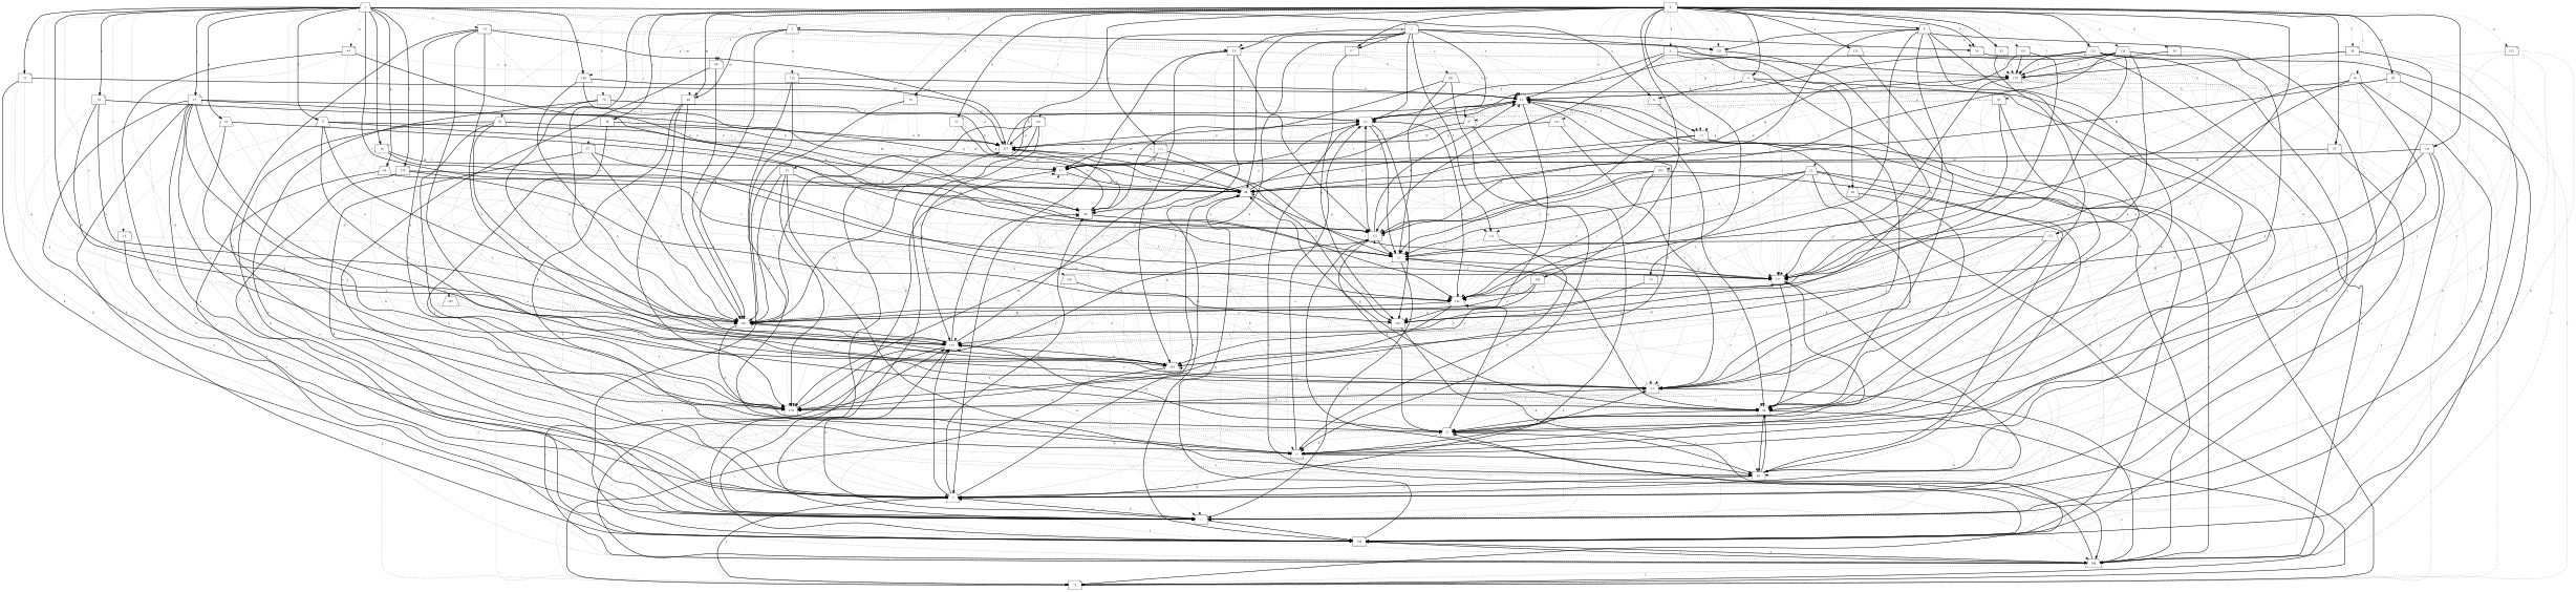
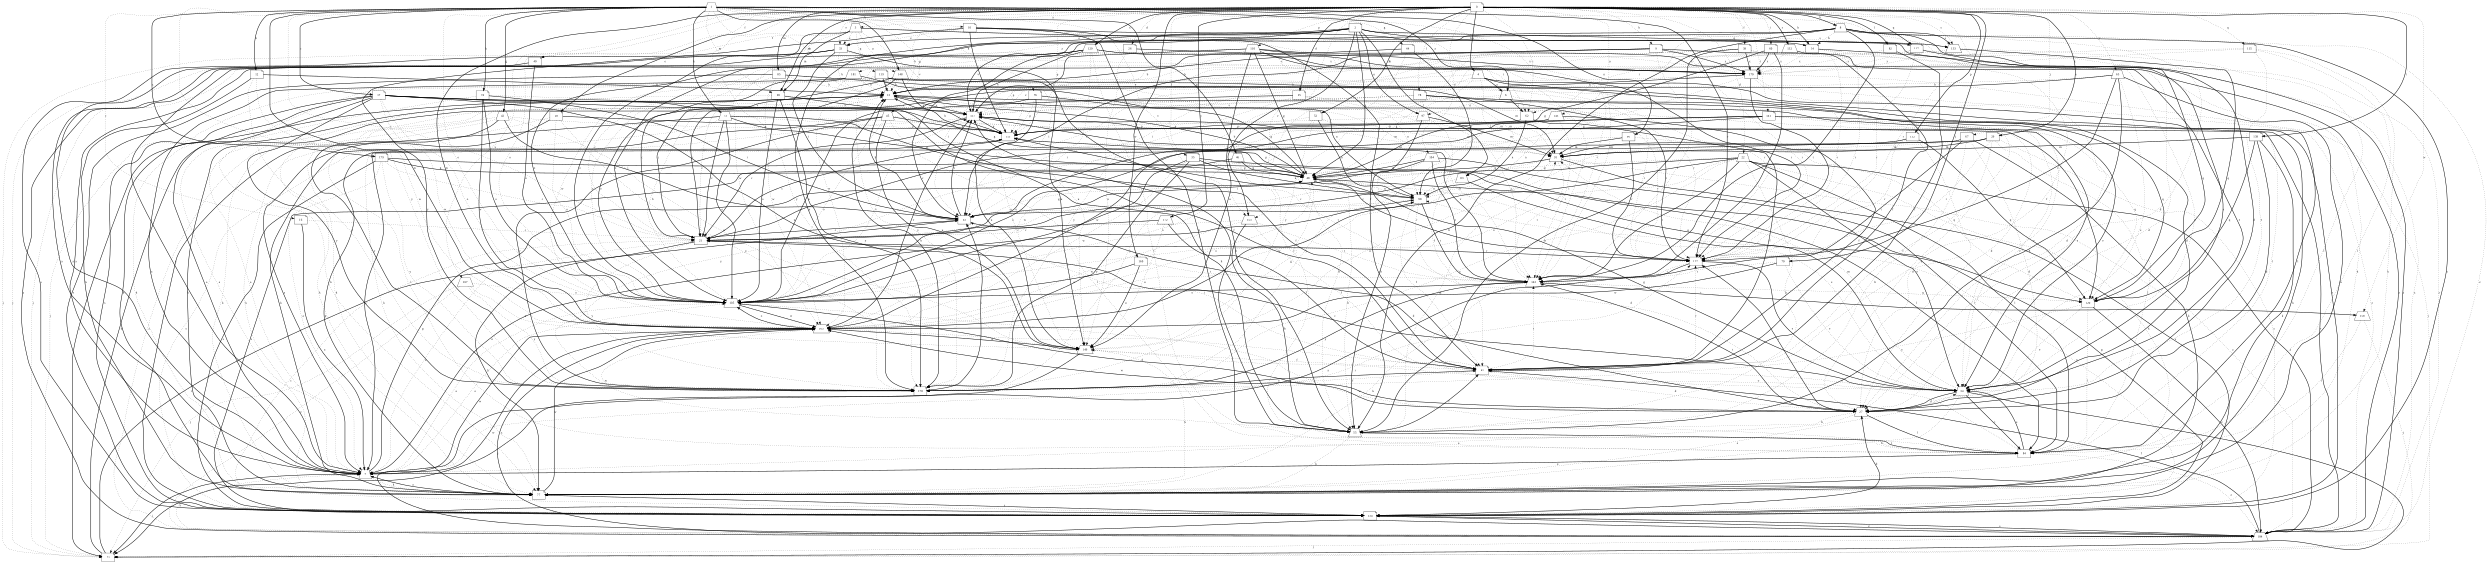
  strict digraph {
    fontname="Liberation Serif"
    node [fontname="Liberation Serif" shape=note]
    edge [fontname="Liberation Serif" style=bold]
    3 [shape=trapezium]
    0
    4 [shape=trapezium]
    8 [shape=trapezium]
    9
    22 [shape=trapezium]
    25
    26
    28
    29
    33
    35
    38
    40
    52
    54
    60
    62
    65 [shape=trapezium]
    67
    70
    78
    82
    85
    90
    104 [shape=trapezium]
    105 [shape=trapezium]
    110 [shape=trapezium]
    112
    113
    115
    117
    127
    129 [shape=trapezium]
    132 [shape=trapezium]
    133 [shape=trapezium]
    138
    141
    143 [shape=trapezium]
    153 [shape=trapezium]
    158 [shape=trapezium]
    160
    163 [shape=trapezium]
    167 [shape=trapezium]
    172 [shape=trapezium]
    178
    148 [shape=trapezium]
    157
    119
    6 [shape=trapezium]
    13 [shape=trapezium]
    27 [shape=trapezium]
    48 [shape=trapezium]
    83 [shape=trapezium]
    84
    142 [shape=trapezium]
    41
    55 [shape=trapezium]
    63
    134
    184 [shape=trapezium]
    170
    21
    77
    34 [shape=trapezium]
    91 [shape=trapezium]
    149 [shape=trapezium]
    7 [shape=trapezium]
    71
    98
    120
    1 [shape=trapezium]
    10
    12
    16
    17
    42 [shape=trapezium]
    44
    45 [shape=trapezium]
    46 [shape=trapezium]
    73 [shape=trapezium]
    74
    76
    96
    179
    97 [shape=trapezium]
    2
    181 [shape=trapezium]
    3 -> 33 [label=e style=dotted]
    3 -> 40 [label=f style=dotted]
    3 -> 62 [label=i style=dotted]
    3 -> 90 [label=m]
    3 -> 105 [label=o]
    3 -> 133 [label=s]
    3 -> 163 [label=w style=dotted]
    3 -> 148 [label=u style=dotted]
    3 -> 157 [label=v style=dotted]
    3 -> 119 [label=q style=dotted]
    0 -> 3 [label=a style=dotted]
    0 -> 4 [label=a]
    0 -> 8 [label=b]
    0 -> 9 [label=b style=dotted]
    0 -> 22 [label=d style=dotted]
    0 -> 25 [label=d]
    0 -> 26 [label=d style=dotted]
    0 -> 28 [label=e]
    0 -> 29 [label=e]
    0 -> 33 [label=e style=dotted]
    0 -> 35 [label=f style=dotted]
    0 -> 38 [label=f style=dotted]
    0 -> 40 [label=f style=dotted]
    0 -> 52 [label=h]
    0 -> 54 [label=h]
    0 -> 60 [label=i style=dotted]
    0 -> 62 [label=i style=dotted]
    0 -> 65 [label=j style=dotted]
    0 -> 67 [label=j style=dotted]
    0 -> 70 [label=j]
    0 -> 78 [label=l style=dotted]
    0 -> 82 [label=l]
    0 -> 85 [label=m]
    0 -> 90 [label=m]
    0 -> 104 [label=o style=dotted]
    0 -> 105 [label=o style=dotted]
    0 -> 110 [label=p style=dotted]
    0 -> 112 [label=p]
    0 -> 113 [label=p style=dotted]
    0 -> 115 [label=q style=dotted]
    0 -> 117 [label=q]
    0 -> 127 [label=r style=dotted]
    0 -> 129 [label=s]
    0 -> 132 [label=s]
    0 -> 133 [label=s style=dotted]
    0 -> 138 [label=t]
    0 -> 141 [label=t style=dotted]
    0 -> 143 [label=u style=dotted]
    0 -> 153 [label=v style=dotted]
    0 -> 158 [label=w style=dotted]
    0 -> 160 [label=w]
    0 -> 163 [label=w]
    0 -> 167 [label=x style=dotted]
    0 -> 172 [label=y]
    0 -> 178 [label=y style=dotted]
    4 -> 157 [label=v style=dotted]
    4 -> 6 [label=a]
    4 -> 13 [label=b style=dotted]
    4 -> 27 [label=d]
    4 -> 48 [label=g style=dotted]
    4 -> 83 [label=l style=dotted]
    4 -> 84 [label=l]
    8 -> 54 [label=h style=dotted]
    8 -> 62 [label=i style=dotted]
    8 -> 105 [label=o]
    8 -> 133 [label=s]
    8 -> 27 [label=d]
    8 -> 142 [label=t]
    8 -> 41 [label=f style=dotted]
    8 -> 55 [label=h]
    8 -> 63 [label=i]
    8 -> 134 [label=s]
    8 -> 184 [label=z style=dotted]
    9 -> 127 [label=r style=dotted]
    9 -> 178 [label=y style=dotted]
    9 -> 13 [label=b]
    9 -> 142 [label=t style=dotted]
    9 -> 63 [label=i]
    9 -> 184 [label=z]
    9 -> 170 [label=x]
    22 -> 105 [label=o style=dotted]
    22 -> 178 [label=y style=dotted]
    22 -> 48 [label=g style=dotted]
    22 -> 84 [label=l]
    22 -> 142 [label=t]
    22 -> 55 [label=h style=dotted]
    22 -> 63 [label=i]
    22 -> 184 [label=z]
    22 -> 21 [label=c]
    22 -> 77 [label=k style=dotted]
    22 -> 34 [label=e]
    25 -> 105 [label=o]
    25 -> 157 [label=v style=dotted]
    25 -> 27 [label=d style=dotted]
    25 -> 142 [label=t style=dotted]
    25 -> 63 [label=i style=dotted]
    25 -> 91 [label=m style=dotted]
    26 -> 163 [label=w style=dotted]
    26 -> 170 [label=x]
    26 -> 149 [label=u style=dotted]
    28 -> 105 [label=o style=dotted]
    28 -> 113 [label=p]
    28 -> 178 [label=y style=dotted]
    28 -> 77 [label=k style=dotted]
    28 -> 7 [label=a]
    29 -> 127 [label=r style=dotted]
    29 -> 84 [label=l style=dotted]
    29 -> 41 [label=f style=dotted]
    29 -> 134 [label=s style=dotted]
    29 -> 91 [label=m]
    29 -> 7 [label=a]
    33 -> 13 [label=b style=dotted]
    33 -> 63 [label=i]
    33 -> 134 [label=s]
    33 -> 170 [label=x style=dotted]
    33 -> 149 [label=u]
    33 -> 7 [label=a]
    33 -> 71 [label=j style=dotted]
    35 -> 105 [label=o]
    35 -> 163 [label=w style=dotted]
    35 -> 178 [label=y]
    35 -> 48 [label=g style=dotted]
    35 -> 84 [label=l]
    35 -> 98 [label=n]
    38 -> 13 [label=b style=dotted]
    38 -> 55 [label=h]
    38 -> 63 [label=i style=dotted]
    38 -> 184 [label=z style=dotted]
    38 -> 170 [label=x]
    38 -> 77 [label=k style=dotted]
    40 -> 105 [label=o]
    40 -> 7 [label=a]
    52 -> 113 [label=p style=dotted]
    52 -> 178 [label=y style=dotted]
    52 -> 55 [label=h style=dotted]
    52 -> 91 [label=m style=dotted]
    52 -> 98 [label=n]
    54 -> 127 [label=r style=dotted]
    54 -> 27 [label=d style=dotted]
    54 -> 184 [label=z]
    54 -> 170 [label=x style=dotted]
    54 -> 21 [label=c style=dotted]
    60 -> 127 [label=r style=dotted]
    60 -> 48 [label=g]
    60 -> 142 [label=t]
    60 -> 170 [label=x]
    62 -> 41 [label=f]
    62 -> 21 [label=c]
    62 -> 98 [label=n]
    65 -> 127 [label=r]
    65 -> 13 [label=b style=dotted]
    65 -> 55 [label=h]
    65 -> 21 [label=c]
    65 -> 77 [label=k]
    65 -> 34 [label=e style=dotted]
    67 -> 105 [label=o]
    67 -> 27 [label=d style=dotted]
    67 -> 142 [label=t]
    67 -> 55 [label=h style=dotted]
    67 -> 77 [label=k]
    67 -> 91 [label=m style=dotted]
    70 -> 163 [label=w]
    70 -> 142 [label=t style=dotted]
    70 -> 34 [label=e style=dotted]
    78 -> 127 [label=r]
    78 -> 157 [label=v style=dotted]
    78 -> 21 [label=c style=dotted]
    78 -> 34 [label=e]
    78 -> 91 [label=m style=dotted]
    78 -> 7 [label=a style=dotted]
    82 -> 41 [label=f]
    82 -> 170 [label=x style=dotted]
    85 -> 105 [label=o style=dotted]
    85 -> 163 [label=w style=dotted]
    85 -> 13 [label=b style=dotted]
    85 -> 84 [label=l style=dotted]
    85 -> 134 [label=s]
    85 -> 91 [label=m]
    90 -> 105 [label=o]
    90 -> 178 [label=y]
    90 -> 157 [label=v style=dotted]
    90 -> 55 [label=h]
    90 -> 7 [label=a style=dotted]
    104 -> 105 [label=o style=dotted]
    104 -> 48 [label=g]
    104 -> 84 [label=l]
    104 -> 142 [label=t]
    104 -> 63 [label=i]
    105 -> 163 [label=w]
    105 -> 157 [label=v style=dotted]
    105 -> 13 [label=b style=dotted]
    105 -> 27 [label=d]
    105 -> 7 [label=a style=dotted]
    110 -> 113 [label=p style=dotted]
    110 -> 127 [label=r]
    110 -> 163 [label=w style=dotted]
    110 -> 157 [label=v]
    110 -> 48 [label=g]
    110 -> 170 [label=x]
    110 -> 34 [label=e]
    110 -> 149 [label=u]
    110 -> 71 [label=j style=dotted]
    112 -> 127 [label=r style=dotted]
    112 -> 27 [label=d style=dotted]
    112 -> 91 [label=m]
    112 -> 98 [label=n style=dotted]
    112 -> 120 [label=q]
    113 -> 13 [label=b]
    113 -> 134 [label=s style=dotted]
    113 -> 21 [label=c]
    113 -> 91 [label=m style=dotted]
    115 -> 178 [label=y style=dotted]
    115 -> 84 [label=l style=dotted]
    115 -> 170 [label=x style=dotted]
    115 -> 77 [label=k style=dotted]
    115 -> 34 [label=e style=dotted]
    117 -> 127 [label=r style=dotted]
    117 -> 63 [label=i style=dotted]
    117 -> 184 [label=z style=dotted]
    117 -> 170 [label=x style=dotted]
    117 -> 120 [label=q]
    127 -> 142 [label=t style=dotted]
    127 -> 34 [label=e]
    127 -> 7 [label=a]
    129 -> 127 [label=r style=dotted]
    129 -> 157 [label=v]
    129 -> 84 [label=l style=dotted]
    129 -> 184 [label=z]
    129 -> 170 [label=x]
    129 -> 34 [label=e style=dotted]
    129 -> 149 [label=u style=dotted]
    129 -> 7 [label=a]
    129 -> 71 [label=j style=dotted]
    132 -> 41 [label=f]
    132 -> 63 [label=i style=dotted]
    132 -> 170 [label=x style=dotted]
    133 -> 157 [label=v style=dotted]
    133 -> 84 [label=l style=dotted]
    133 -> 120 [label=q]
    138 -> 27 [label=d]
    138 -> 77 [label=k]
    138 -> 91 [label=m]
    138 -> 120 [label=q]
    141 -> 105 [label=o]
    141 -> 113 [label=p]
    141 -> 163 [label=w]
    141 -> 77 [label=k]
    141 -> 34 [label=e style=dotted]
    141 -> 120 [label=q style=dotted]
    143 -> 113 [label=p]
    143 -> 127 [label=r style=dotted]
    143 -> 163 [label=w style=dotted]
    143 -> 178 [label=y style=dotted]
    143 -> 142 [label=t style=dotted]
    143 -> 41 [label=f]
    143 -> 98 [label=n style=dotted]
    153 -> 163 [label=w style=dotted]
    153 -> 142 [label=t style=dotted]
    153 -> 41 [label=f style=dotted]
    153 -> 55 [label=h]
    153 -> 21 [label=c style=dotted]
    158 -> 84 [label=l style=dotted]
-   158 -> 142 [label=t]
+   142 -> 158 [label=t]
    158 -> 71 [label=j style=dotted]
    160 -> 105 [label=o]
    160 -> 142 [label=t style=dotted]
    160 -> 149 [label=u]
    163 -> 105 [label=o]
    163 -> 157 [label=v]
    163 -> 184 [label=z]
    163 -> 149 [label=u]
    163 -> 98 [label=n]
    167 -> 105 [label=o style=dotted]
    167 -> 178 [label=y style=dotted]
    167 -> 184 [label=z style=dotted]
    167 -> 149 [label=u style=dotted]
    167 -> 71 [label=j style=dotted]
    172 -> 41 [label=f]
    172 -> 21 [label=c]
    172 -> 149 [label=u style=dotted]
    178 -> 13 [label=b]
    178 -> 41 [label=f style=dotted]
    178 -> 63 [label=i]
    148 -> 105 [label=o]
    148 -> 113 [label=p]
    148 -> 127 [label=r style=dotted]
    148 -> 13 [label=b style=dotted]
    148 -> 21 [label=c]
    148 -> 98 [label=n style=dotted]
    157 -> 113 [label=p]
    157 -> 21 [label=c]
    157 -> 77 [label=k style=dotted]
    157 -> 120 [label=q]
    119 -> 178 [label=y style=dotted]
    119 -> 13 [label=b]
    119 -> 55 [label=h]
    119 -> 134 [label=s]
    119 -> 71 [label=j style=dotted]
    6 -> 62 [label=i]
    6 -> 127 [label=r style=dotted]
    6 -> 77 [label=k style=dotted]
    6 -> 97 [label=n style=dotted]
    13 -> 157 [label=v]
    13 -> 77 [label=k style=dotted]
    13 -> 34 [label=e]
    13 -> 71 [label=j]
    13 -> 120 [label=q]
    27 -> 127 [label=r]
    27 -> 163 [label=w]
    27 -> 84 [label=l]
    27 -> 142 [label=t]
    27 -> 55 [label=h style=dotted]
    27 -> 7 [label=a style=dotted]
    48 -> 113 [label=p]
    48 -> 127 [label=r]
    48 -> 163 [label=o style=dotted]
    48 -> 13 [label=b]
    48 -> 55 [label=h style=dotted]
    48 -> 34 [label=e style=dotted]
    48 -> 98 [label=n style=dotted]
    83 -> 163 [label=w style=dotted]
    83 -> 34 [label=e]
    83 -> 98 [label=n style=dotted]
    84 -> 105 [label=o style=dotted]
    84 -> 163 [label=w style=dotted]
    84 -> 184 [label=z style=dotted]
    84 -> 34 [label=e]
    84 -> 7 [label=a]
    142 -> 105 [label=o]
    142 -> 178 [label=y]
    142 -> 157 [label=v]
    142 -> 13 [label=b style=dotted]
    142 -> 77 [label=k style=dotted]
    142 -> 120 [label=q style=dotted]
    41 -> 127 [label=r style=dotted]
    41 -> 178 [label=y]
    41 -> 27 [label=d style=dotted]
    41 -> 142 [label=t style=dotted]
    41 -> 63 [label=i style=dotted]
    41 -> 34 [label=e style=dotted]
    55 -> 163 [label=w style=dotted]
    55 -> 157 [label=v]
    55 -> 84 [label=l]
    55 -> 41 [label=f]
    55 -> 77 [label=k style=dotted]
    55 -> 91 [label=m style=dotted]
    63 -> 157 [label=v]
    63 -> 13 [label=b]
    63 -> 27 [label=d]
    63 -> 48 [label=g style=dotted]
    63 -> 21 [label=c]
    134 -> 27 [label=d]
    134 -> 48 [label=g]
    134 -> 184 [label=z]
    134 -> 21 [label=c style=dotted]
    134 -> 98 [label=n style=dotted]
    184 -> 163 [label=w]
    184 -> 157 [label=v]
    184 -> 41 [label=f]
    184 -> 134 [label=s]
    184 -> 7 [label=a style=dotted]
    184 -> 71 [label=j style=dotted]
    170 -> 127 [label=r]
    170 -> 13 [label=b]
    170 -> 27 [label=d style=dotted]
    170 -> 48 [label=g style=dotted]
    170 -> 184 [label=z style=dotted]
    170 -> 77 [label=k style=dotted]
    170 -> 71 [label=j style=dotted]
    21 -> 127 [label=r]
    21 -> 178 [label=y style=dotted]
    21 -> 77 [label=k]
    21 -> 7 [label=a style=dotted]
    77 -> 113 [label=p]
    77 -> 163 [label=w]
    77 -> 134 [label=s]
    77 -> 34 [label=e style=dotted]
    77 -> 7 [label=a]
    34 -> 27 [label=d]
    34 -> 48 [label=g]
    34 -> 84 [label=l]
    34 -> 21 [label=c]
    34 -> 77 [label=k style=dotted]
    34 -> 91 [label=m style=dotted]
    34 -> 149 [label=u style=dotted]
    34 -> 71 [label=j]
    91 -> 48 [label=g]
    91 -> 142 [label=t style=dotted]
    91 -> 134 [label=s]
    91 -> 184 [label=z style=dotted]
    91 -> 21 [label=c style=dotted]
    91 -> 149 [label=u style=dotted]
    149 -> 48 [label=g style=dotted]
    149 -> 41 [label=f style=dotted]
    149 -> 77 [label=k style=dotted]
    149 -> 71 [label=j]
    7 -> 105 [label=o style=dotted]
    7 -> 127 [label=r style=dotted]
    7 -> 163 [label=w]
    7 -> 48 [label=g]
    7 -> 77 [label=k style=dotted]
    7 -> 71 [label=j]
    7 -> 98 [label=n]
    71 -> 13 [label=b]
    71 -> 63 [label=i]
    98 -> 113 [label=p]
    98 -> 27 [label=d style=dotted]
    98 -> 142 [label=t]
    98 -> 41 [label=f style=dotted]
    98 -> 63 [label=i style=dotted]
    120 -> 178 [label=y style=dotted]
    120 -> 84 [label=l style=dotted]
    120 -> 184 [label=z]
    120 -> 34 [label=e style=dotted]
    1 -> 90 [label=m style=dotted]
    1 -> 105 [label=o style=dotted]
    1 -> 127 [label=r]
    1 -> 153 [label=v style=dotted]
    1 -> 163 [label=w]
    1 -> 178 [label=y style=dotted]
    1 -> 148 [label=u]
    1 -> 6 [label=a]
    1 -> 13 [label=b style=dotted]
    1 -> 27 [label=d style=dotted]
    1 -> 142 [label=t style=dotted]
    1 -> 21 [label=c style=dotted]
    1 -> 10 [label=b style=dotted]
    1 -> 12 [label=b]
    1 -> 16 [label=c style=dotted]
    1 -> 17 [label=c]
    1 -> 42 [label=g]
    1 -> 44 [label=g style=dotted]
    1 -> 45 [label=g style=dotted]
    1 -> 46 [label=g]
    1 -> 73 [label=k]
    1 -> 74 [label=k]
    1 -> 76 [label=k style=dotted]
    1 -> 96 [label=n]
    1 -> 179 [label=z]
    10 -> 33 [label=e style=dotted]
    10 -> 113 [label=p]
    10 -> 178 [label=y]
    10 -> 13 [label=b style=dotted]
    10 -> 142 [label=t style=dotted]
    10 -> 41 [label=f]
    10 -> 55 [label=h]
    10 -> 34 [label=e]
    12 -> 163 [label=w style=dotted]
    12 -> 178 [label=y style=dotted]
    12 -> 13 [label=b]
    12 -> 77 [label=k]
    16 -> 21 [label=c style=dotted]
    16 -> 7 [label=a]
    17 -> 105 [label=o style=dotted]
    17 -> 163 [label=w style=dotted]
    17 -> 178 [label=y]
    17 -> 157 [label=v]
    17 -> 48 [label=g]
    17 -> 41 [label=f]
    17 -> 134 [label=s]
    17 -> 77 [label=k]
    17 -> 149 [label=u]
    17 -> 7 [label=a]
    42 -> 113 [label=p style=dotted]
    42 -> 178 [label=y]
    42 -> 63 [label=i]
    42 -> 184 [label=z style=dotted]
    42 -> 77 [label=k style=dotted]
    42 -> 149 [label=u style=dotted]
    44 -> 84 [label=l style=dotted]
    44 -> 142 [label=t style=dotted]
    44 -> 170 [label=x style=dotted]
    44 -> 7 [label=a]
    44 -> 98 [label=n]
    45 -> 105 [label=o style=dotted]
    45 -> 113 [label=p]
    45 -> 178 [label=y]
    45 -> 84 [label=l style=dotted]
    45 -> 77 [label=k]
    45 -> 91 [label=m style=dotted]
    45 -> 149 [label=u]
    46 -> 48 [label=g]
    46 -> 142 [label=t style=dotted]
    46 -> 134 [label=s]
    73 -> 105 [label=o]
    73 -> 113 [label=p style=dotted]
    73 -> 27 [label=d style=dotted]
    73 -> 48 [label=g]
    73 -> 84 [label=l style=dotted]
    73 -> 41 [label=f]
-   62 -> 134 [label=s]
+   73 -> 134 [label=s]
    73 -> 21 [label=c]
    74 -> 105 [label=o]
    74 -> 163 [label=w]
    74 -> 157 [label=v style=dotted]
    74 -> 63 [label=i]
    74 -> 77 [label=k style=dotted]
    76 -> 113 [label=p style=dotted]
    76 -> 157 [label=v style=dotted]
    76 -> 48 [label=g]
    76 -> 77 [label=k]
    76 -> 34 [label=e style=dotted]
    76 -> 149 [label=u]
    96 -> 127 [label=r]
    96 -> 178 [label=y style=dotted]
    96 -> 91 [label=m]
    96 -> 120 [label=q style=dotted]
    179 -> 178 [label=y style=dotted]
    179 -> 48 [label=g]
    179 -> 134 [label=s]
    179 -> 21 [label=c style=dotted]
    179 -> 7 [label=a style=dotted]
    179 -> 120 [label=q]
    97 -> 113 [label=p style=dotted]
    97 -> 41 [label=f style=dotted]
    97 -> 55 [label=h]
    97 -> 91 [label=m]
    2 -> 33 [label=e]
    2 -> 54 [label=h]
    2 -> 105 [label=o]
    2 -> 117 [label=q]
    2 -> 133 [label=s style=dotted]
    2 -> 153 [label=v]
    2 -> 178 [label=y]
    2 -> 157 [label=v]
    2 -> 48 [label=g]
    2 -> 83 [label=l]
    2 -> 97 [label=n]
    2 -> 181 [label=z style=dotted]
    181 -> 13 [label=b style=dotted]
    181 -> 21 [label=c]
    181 -> 149 [label=u style=dotted]
    181 -> 7 [label=a]
    181 -> 98 [label=n]
  }
